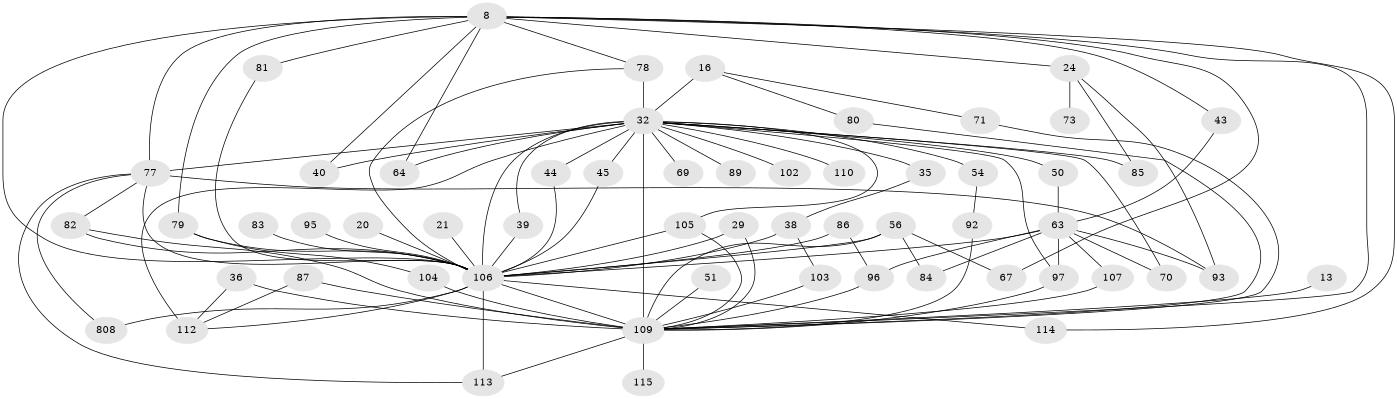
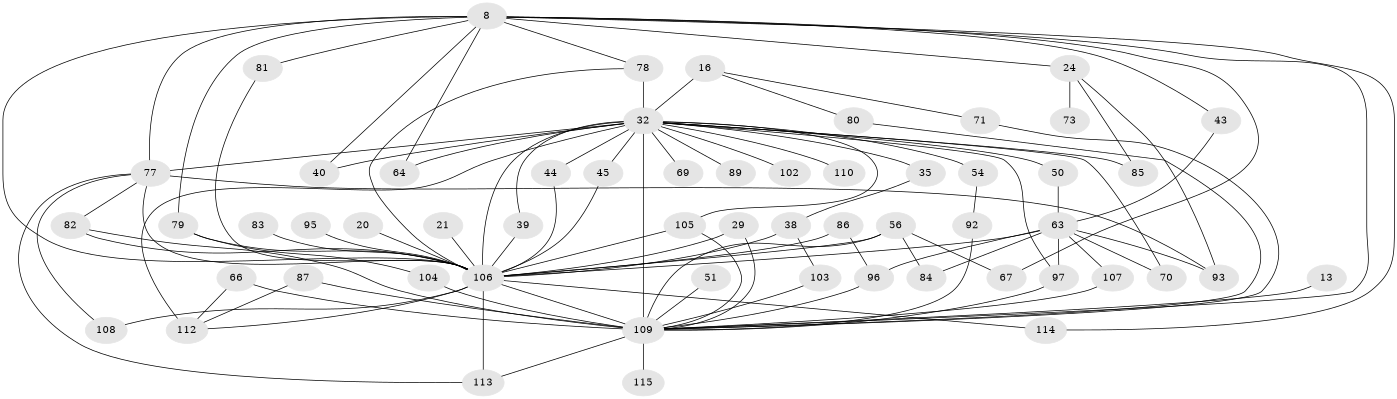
  graph {
    node [color=gray90 style=filled]
    8 [super="+5"]
    n2 [label=24]
    40
    43
    64
    67
    77 [super="+42+37"]
    78
    79 [super="+49"]
    81
    106 [super="+88+74+100+72+91+4"]
    109 [super="+99+101+12+7"]
    114
    73
    85
    93 [super="+76"]
    32 [super="+10+9"]
    35
    39
    44
    45
    50
    54 [super="+34"]
    69
    70
    89
    97 [super="+46"]
    102
    105 [super="+48+68"]
    110
    112 [super="+60+111"]
    63 [super="+59+24"]
    82 [super="+28"]
-   108 [label=808]
+   108
    113 [super="+55+75"]
    104 [super="+26"]
    115
    13
    16
    71
    80
    20
    21
    29
    38 [super="+14+22"]
    92
    103
    84
    96 [super="+30"]
    107
    51
    56 [super="+36"]
-   66 [label=36]
+   66
    83
    86
    87
    95
    8 -- n2 [weight=2]
    8 -- 40
    8 -- 43
    8 -- 64
    8 -- 67
    8 -- 77 [weight=2]
    8 -- 78
    8 -- 79
    8 -- 81
    8 -- 106 [weight=6]
    8 -- 109 [weight=6]
    8 -- 114
    n2 -- 73
    n2 -- 85
    n2 -- 93
    43 -- 63
    77 -- 106
    77 -- 93
    77 -- 82
    77 -- 108
    77 -- 113
    78 -- 106
    78 -- 32 [weight=6]
    79 -- 106
    79 -- 104
    81 -- 106
    106 -- 109 [weight=10]
    106 -- 114
    106 -- 112
    106 -- 108
    106 -- 113 [weight=2]
    109 -- 113 [weight=2]
    109 -- 115 [weight=2]
    32 -- 40
    32 -- 64
    32 -- 77 [weight=3]
    32 -- 106 [weight=16]
    32 -- 109 [weight=14]
    32 -- 85
    32 -- 35
    32 -- 39
    32 -- 44
    32 -- 45
    32 -- 50
    32 -- 54 [weight=3]
    32 -- 69 [weight=2]
    32 -- 70
    32 -- 89 [weight=2]
    32 -- 97
    32 -- 102
    32 -- 105
    32 -- 110
    32 -- 112 [weight=3]
    35 -- 38
    39 -- 106
    44 -- 106
    45 -- 106
    50 -- 63
    54 -- 92
    97 -- 109 [weight=3]
    105 -- 106 [weight=5]
    105 -- 109
    63 -- 106 [weight=4]
    63 -- 93
    63 -- 70
    63 -- 97
    63 -- 84
    63 -- 96 [weight=2]
    63 -- 107
    82 -- 106
    82 -- 109
    104 -- 109 [weight=3]
    13 -- 109 [weight=2]
    16 -- 32 [weight=2]
    16 -- 71
    16 -- 80
    71 -- 109
    80 -- 109
    20 -- 106 [weight=3]
    21 -- 106 [weight=3]
    29 -- 106
    29 -- 109
    38 -- 106 [weight=5]
    38 -- 103
    92 -- 109
    103 -- 109
    96 -- 109
    107 -- 109
    51 -- 109 [weight=2]
    56 -- 67
    56 -- 106
    56 -- 109 [weight=2]
    56 -- 84
    66 -- 109
    66 -- 112
    83 -- 106
    86 -- 106
    86 -- 96
    87 -- 109
    87 -- 112
    95 -- 106 [weight=2]
  }
